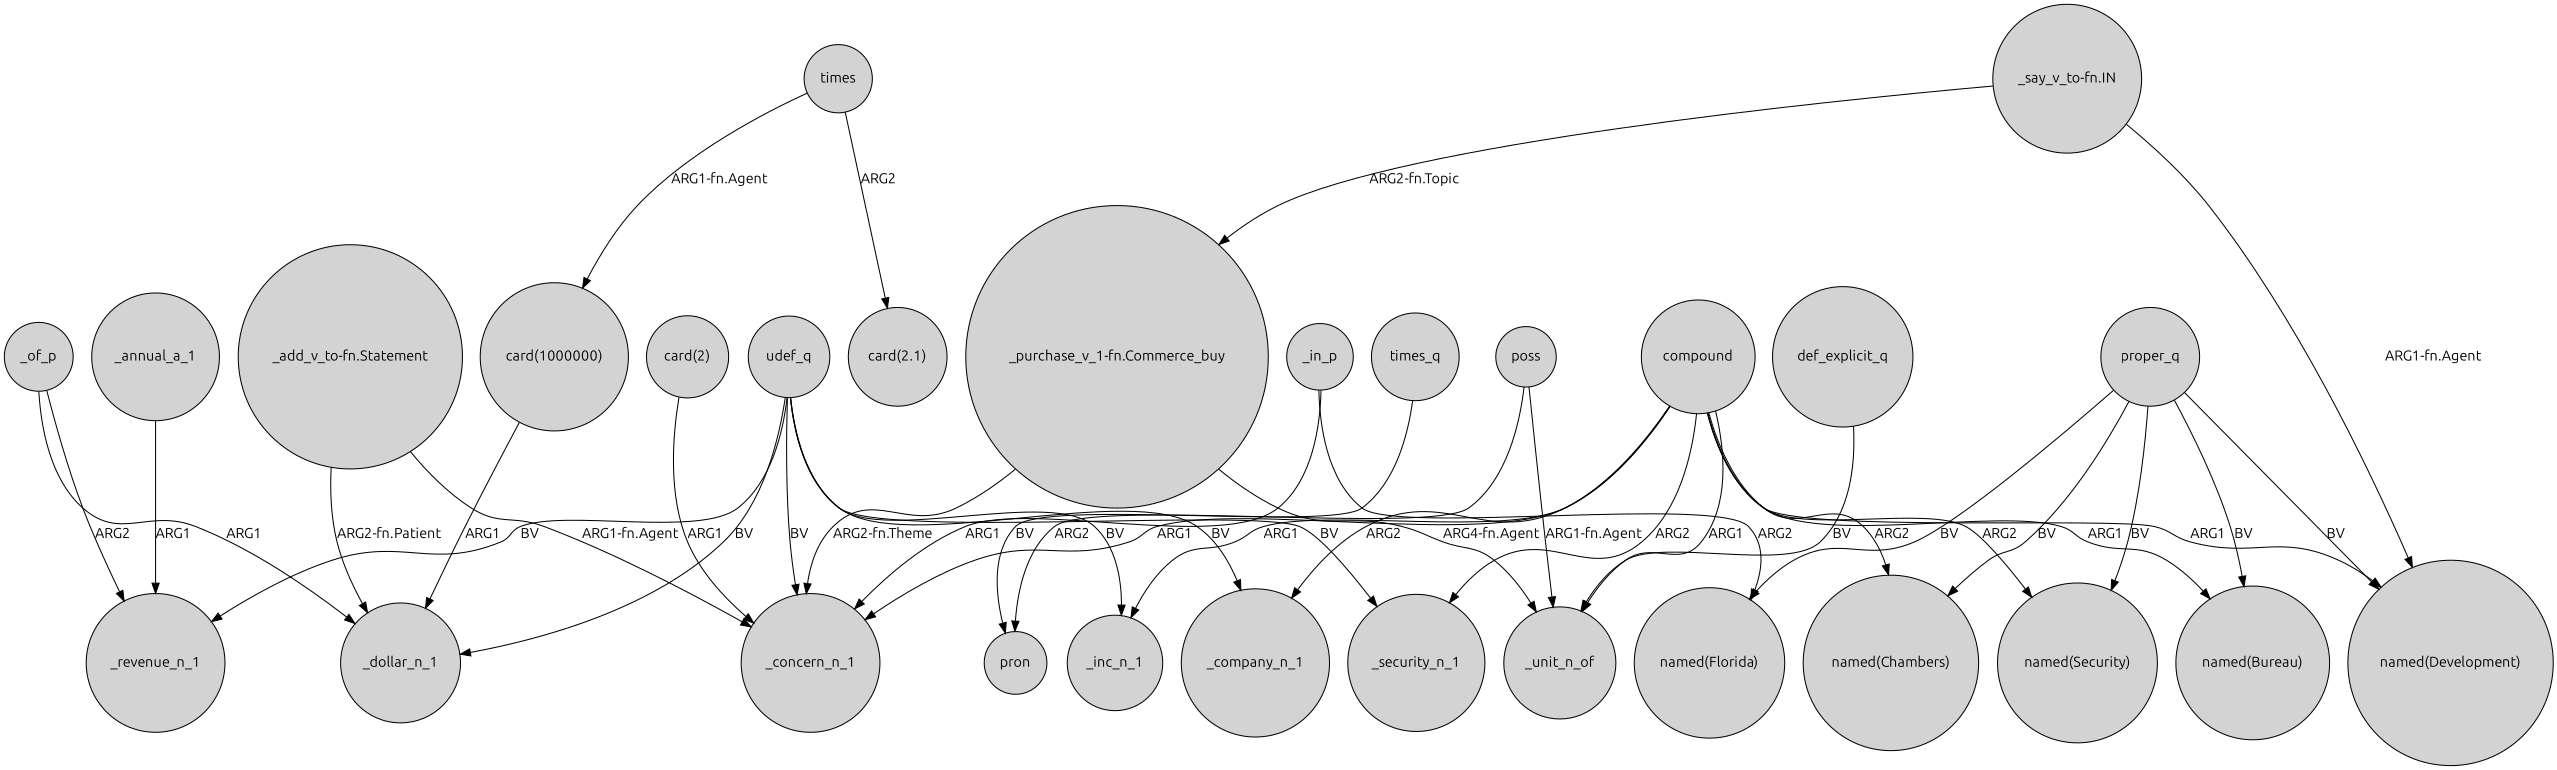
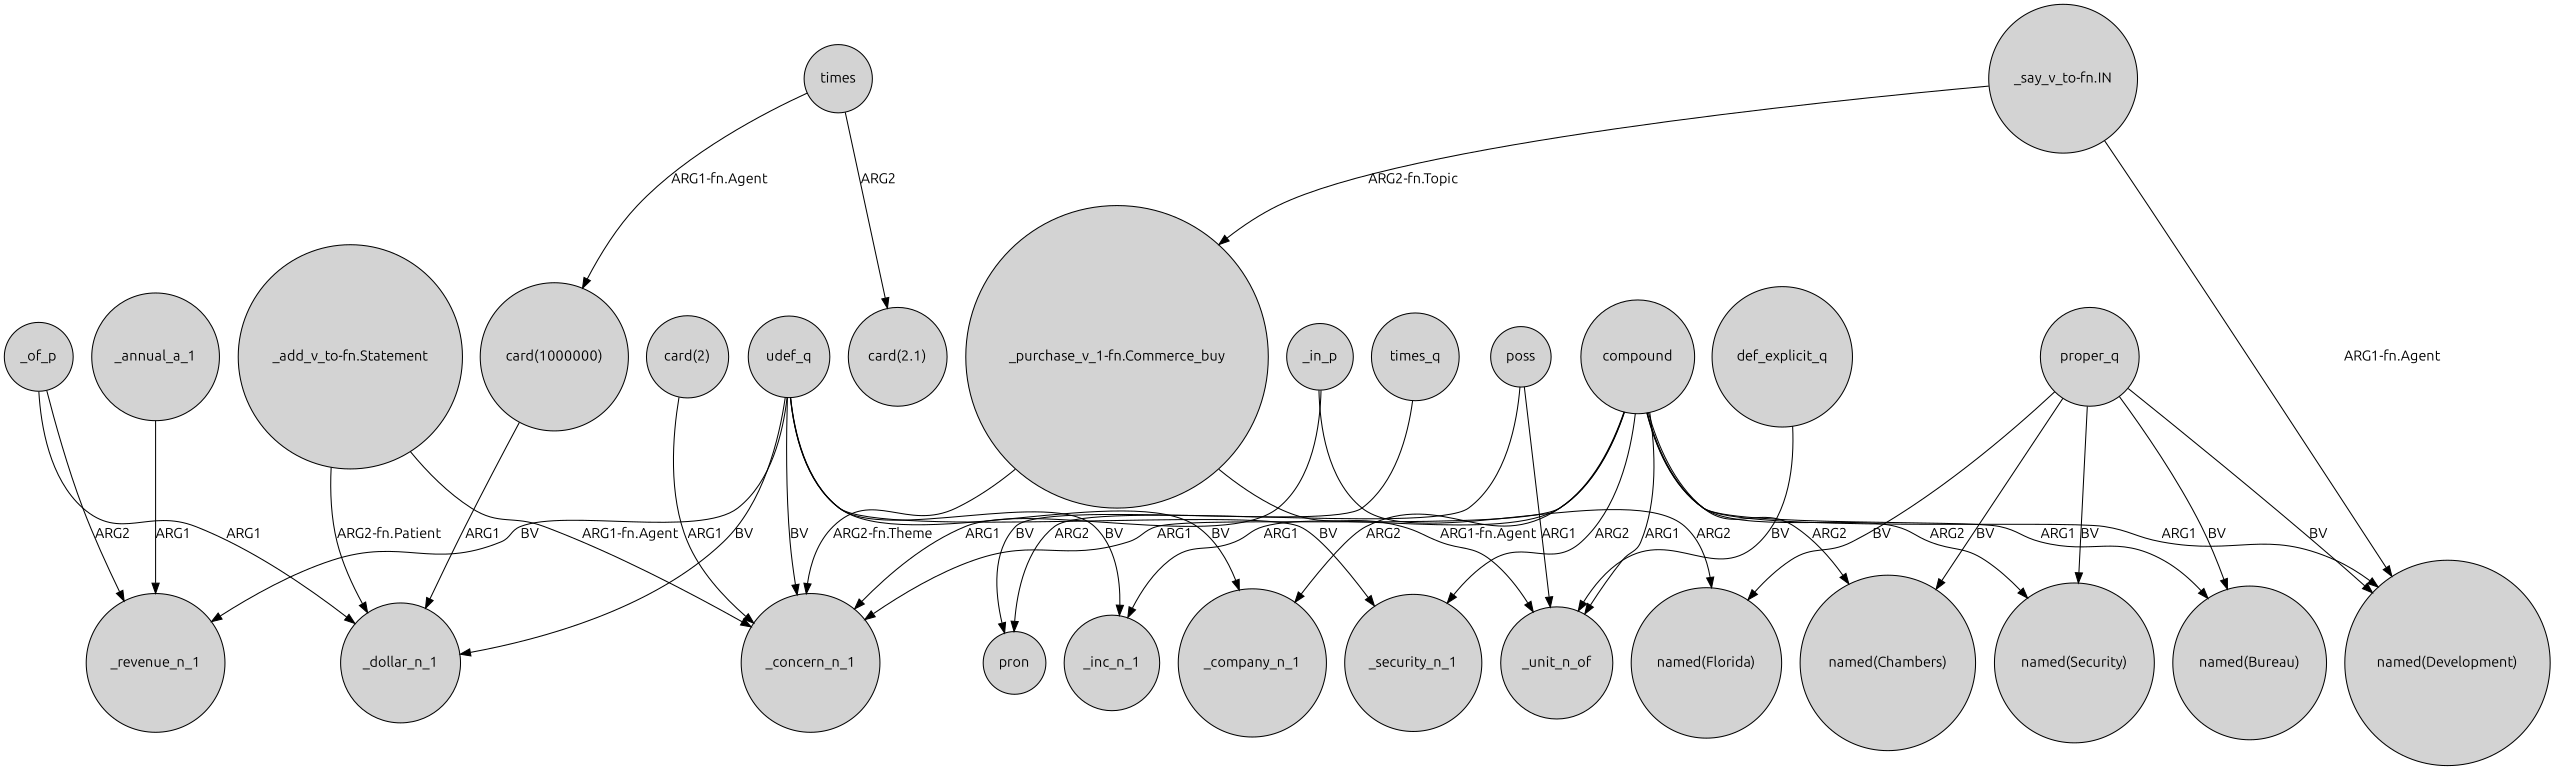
  digraph {
    fontname=Ubuntu
    node [fontname=Ubuntu shape=circle style=filled]
    edge [fontname=Ubuntu]
    "card(1000000)"
    _dollar_n_1
    proper_q
    "named(Chambers)"
    "named(Florida)"
    "named(Development)"
    "named(Security)"
    "named(Bureau)"
    _annual_a_1
    _revenue_n_1
    udef_q
    _inc_n_1
    _company_n_1
    _security_n_1
    _concern_n_1
    poss
    pron
    _unit_n_of
    def_explicit_q
    compound
    _of_p
    "_add_v_to-fn.Statement"
    n23 [label=times_q]
    times
    "card(2.1)"
    _in_p
    "_say_v_to-fn.IN"
    "_purchase_v_1-fn.Commerce_buy"
    "card(2)"
    "card(1000000)" -> _dollar_n_1 [label=ARG1]
    proper_q -> "named(Chambers)" [label=BV]
    proper_q -> "named(Florida)" [label=BV]
    proper_q -> "named(Development)" [label=BV]
    proper_q -> "named(Security)" [label=BV]
    proper_q -> "named(Bureau)" [label=BV]
    _annual_a_1 -> _revenue_n_1 [label=ARG1]
    udef_q -> _dollar_n_1 [label=BV]
    udef_q -> _revenue_n_1 [label=BV]
    udef_q -> _inc_n_1 [label=BV]
    udef_q -> _company_n_1 [label=BV]
    udef_q -> _security_n_1 [label=BV]
    udef_q -> _concern_n_1 [label=BV]
    poss -> pron [label=ARG2]
-   poss -> _unit_n_of [label="ARG1-fn.Agent"]
+   poss -> _unit_n_of [label=ARG1]
    def_explicit_q -> _unit_n_of [label=BV]
    compound -> "named(Chambers)" [label=ARG2]
    compound -> "named(Development)" [label=ARG1]
    compound -> "named(Security)" [label=ARG2]
    compound -> "named(Bureau)" [label=ARG1]
    compound -> _inc_n_1 [label=ARG1]
    compound -> _company_n_1 [label=ARG2]
    compound -> _security_n_1 [label=ARG2]
    compound -> _concern_n_1 [label=ARG1]
    compound -> _unit_n_of [label=ARG1]
    _of_p -> _dollar_n_1 [label=ARG1]
    _of_p -> _revenue_n_1 [label=ARG2]
    "_add_v_to-fn.Statement" -> _dollar_n_1 [label="ARG2-fn.Patient"]
    "_add_v_to-fn.Statement" -> _concern_n_1 [label="ARG1-fn.Agent"]
    n23 -> pron [label=BV]
    times -> "card(1000000)" [label="ARG1-fn.Agent"]
    times -> "card(2.1)" [label=ARG2]
    _in_p -> "named(Florida)" [label=ARG2]
    _in_p -> _concern_n_1 [label=ARG1]
    "_say_v_to-fn.IN" -> "named(Development)" [label="ARG1-fn.Agent"]
    "_say_v_to-fn.IN" -> "_purchase_v_1-fn.Commerce_buy" [label="ARG2-fn.Topic"]
    "_purchase_v_1-fn.Commerce_buy" -> _concern_n_1 [label="ARG2-fn.Theme"]
-   "_purchase_v_1-fn.Commerce_buy" -> _unit_n_of [label="ARG4-fn.Agent"]
+   "_purchase_v_1-fn.Commerce_buy" -> _unit_n_of [label="ARG1-fn.Agent"]
    "card(2)" -> _concern_n_1 [label=ARG1]
  }
